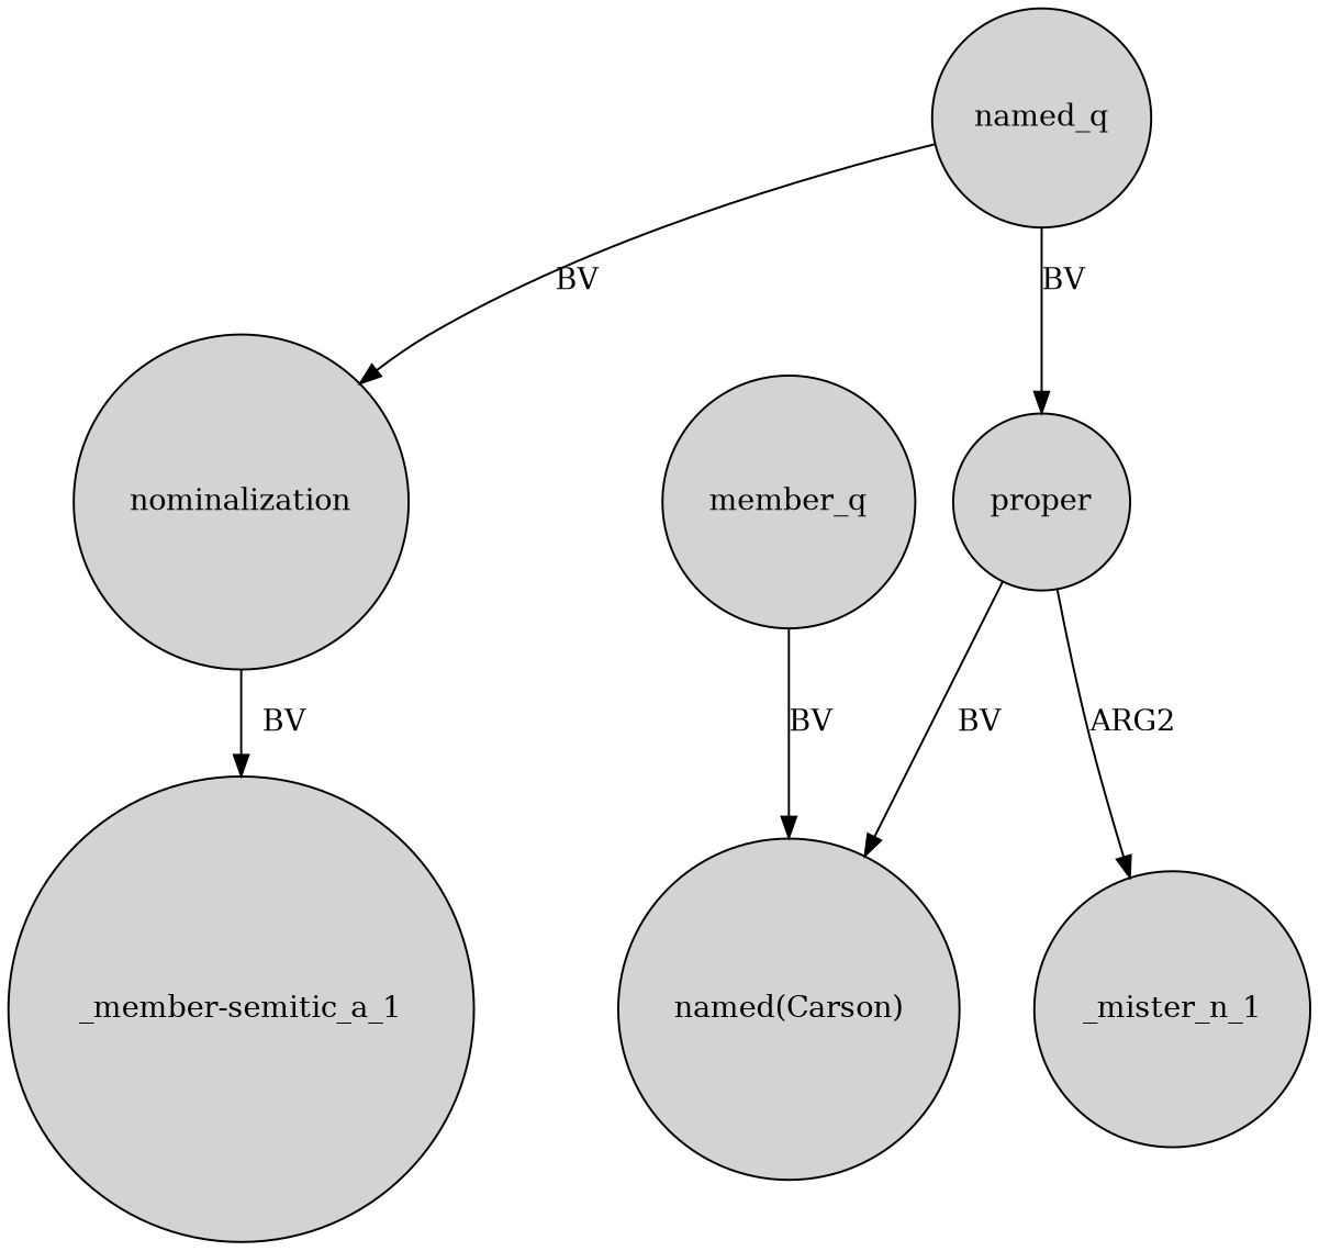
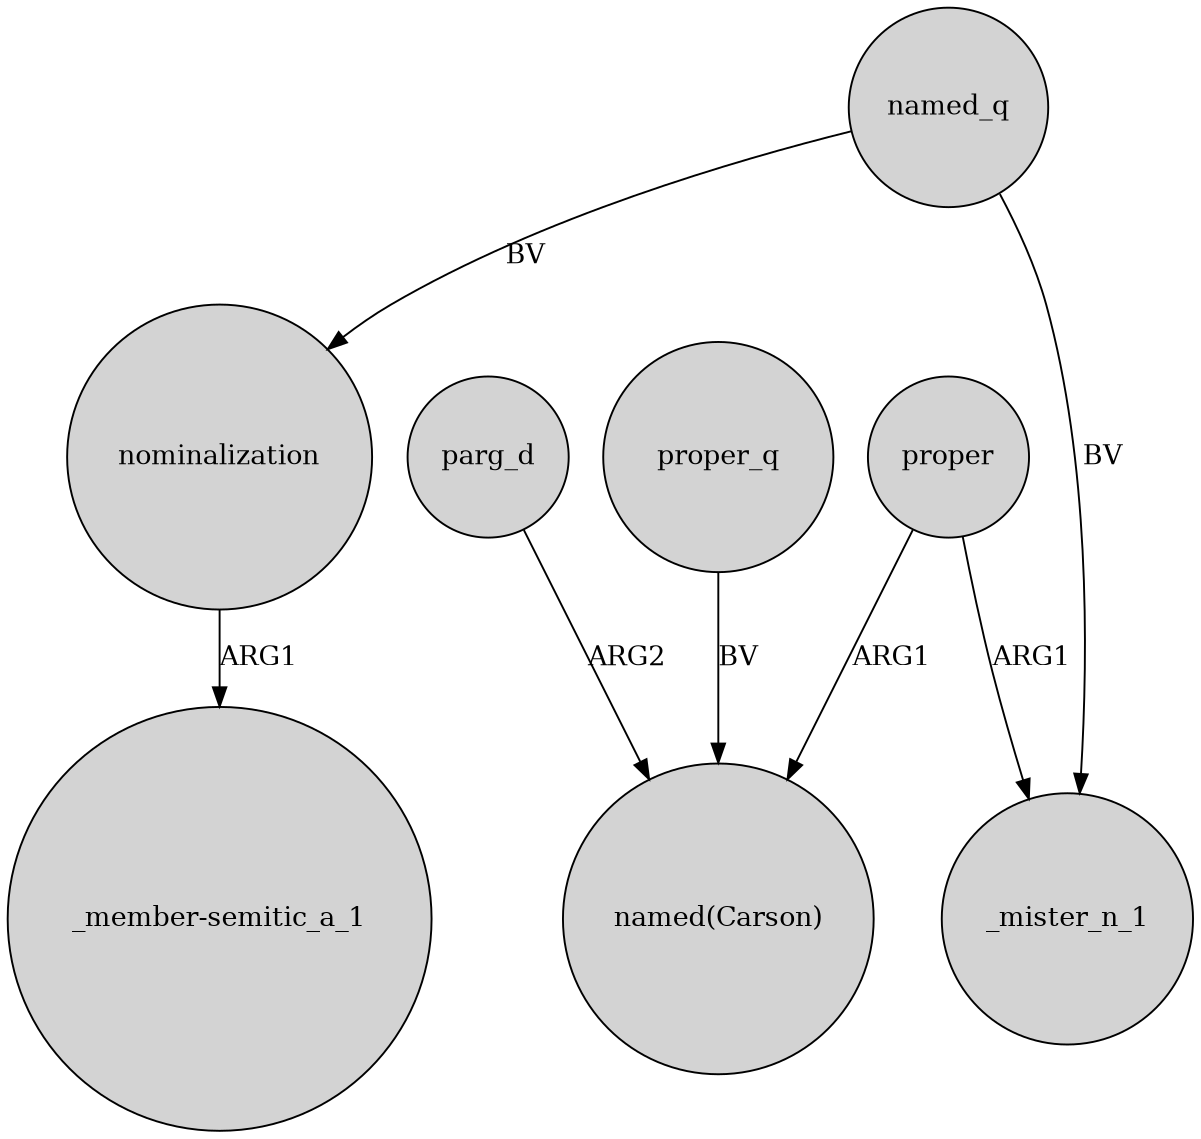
  digraph {
    node [shape=circle style=filled]
-   proper_q [label=member_q]
+   proper_q
    "named(Carson)"
    n3 [label="_member-semitic_a_1"]
    nominalization
    n5 [label=proper]
    _mister_n_1
    n7 [label=named_q]
+   parg_d
    proper_q -> "named(Carson)" [label=BV]
-   nominalization -> n3 [label=BV]
-   n5 -> "named(Carson)" [label=BV]
-   n5 -> _mister_n_1 [label=ARG2]
+   nominalization -> n3 [label=ARG1]
+   n5 -> "named(Carson)" [label=ARG1]
+   n5 -> _mister_n_1 [label=ARG1]
    n7 -> nominalization [label=BV]
-   n7 -> n5 [label=BV]
+   n7 -> _mister_n_1 [label=BV]
+   parg_d -> "named(Carson)" [label=ARG2]
  }
